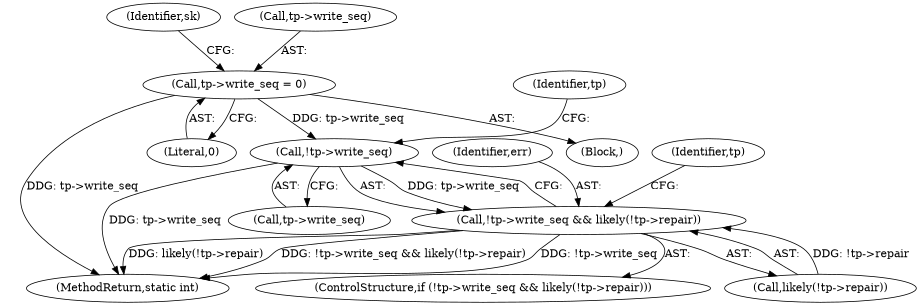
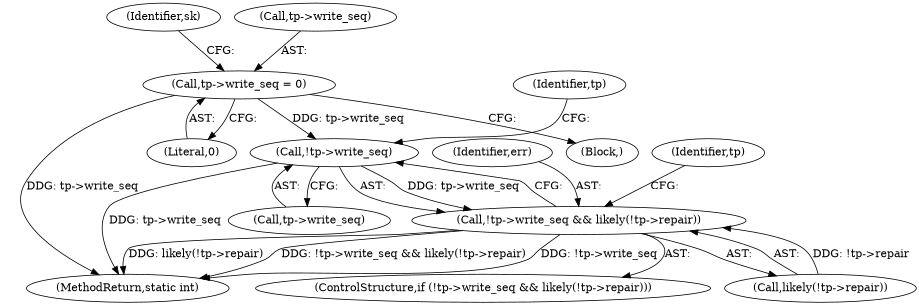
  digraph {
    n1 [label="(Call,tp->write_seq = 0)"]
    n2 [label="(Call,!tp->write_seq)"]
    n3 [label="(Literal,0)"]
    n4 [label="(MethodReturn,static int)"]
    n5 [label="(Block,)"]
    n6 [label="(Call,!tp->write_seq && likely(!tp->repair))"]
    n7 [label="(Call,tp->write_seq)"]
    n8 [label="(ControlStructure,if (!tp->write_seq && likely(!tp->repair)))"]
    n9 [label="(Call,likely(!tp->repair))"]
    n10 [label="(Identifier,tp)"]
    n11 [label="(Identifier,err)"]
    n12 [label="(Identifier,sk)"]
    n13 [label="(Call,tp->write_seq)"]
    n14 [label="(Identifier,tp)"]
    n1 -> n2 [label="DDG: tp->write_seq"]
    n1 -> n3 [label="CFG: "]
    n1 -> n4 [label="DDG: tp->write_seq"]
-   n1 -> n5 [label="AST: "]
+   n1 -> n5 [label="CFG: "]
    n2 -> n4 [label="DDG: tp->write_seq"]
    n2 -> n6 [label="AST: "]
    n2 -> n6 [label="DDG: tp->write_seq"]
    n2 -> n7 [label="CFG: "]
    n3 -> n1 [label="AST: "]
    n6 -> n2 [label="CFG: "]
    n6 -> n4 [label="DDG: likely(!tp->repair)"]
    n6 -> n4 [label="DDG: !tp->write_seq && likely(!tp->repair)"]
    n6 -> n4 [label="DDG: !tp->write_seq"]
    n6 -> n8 [label="AST: "]
    n6 -> n9 [label="AST: "]
    n7 -> n2 [label="AST: "]
    n9 -> n6 [label="AST: "]
    n9 -> n6 [label="DDG: !tp->repair"]
    n10 -> n6 [label="CFG: "]
    n11 -> n6 [label="AST: "]
    n12 -> n1 [label="CFG: "]
    n13 -> n1 [label="AST: "]
    n14 -> n2 [label="CFG: "]
  }
